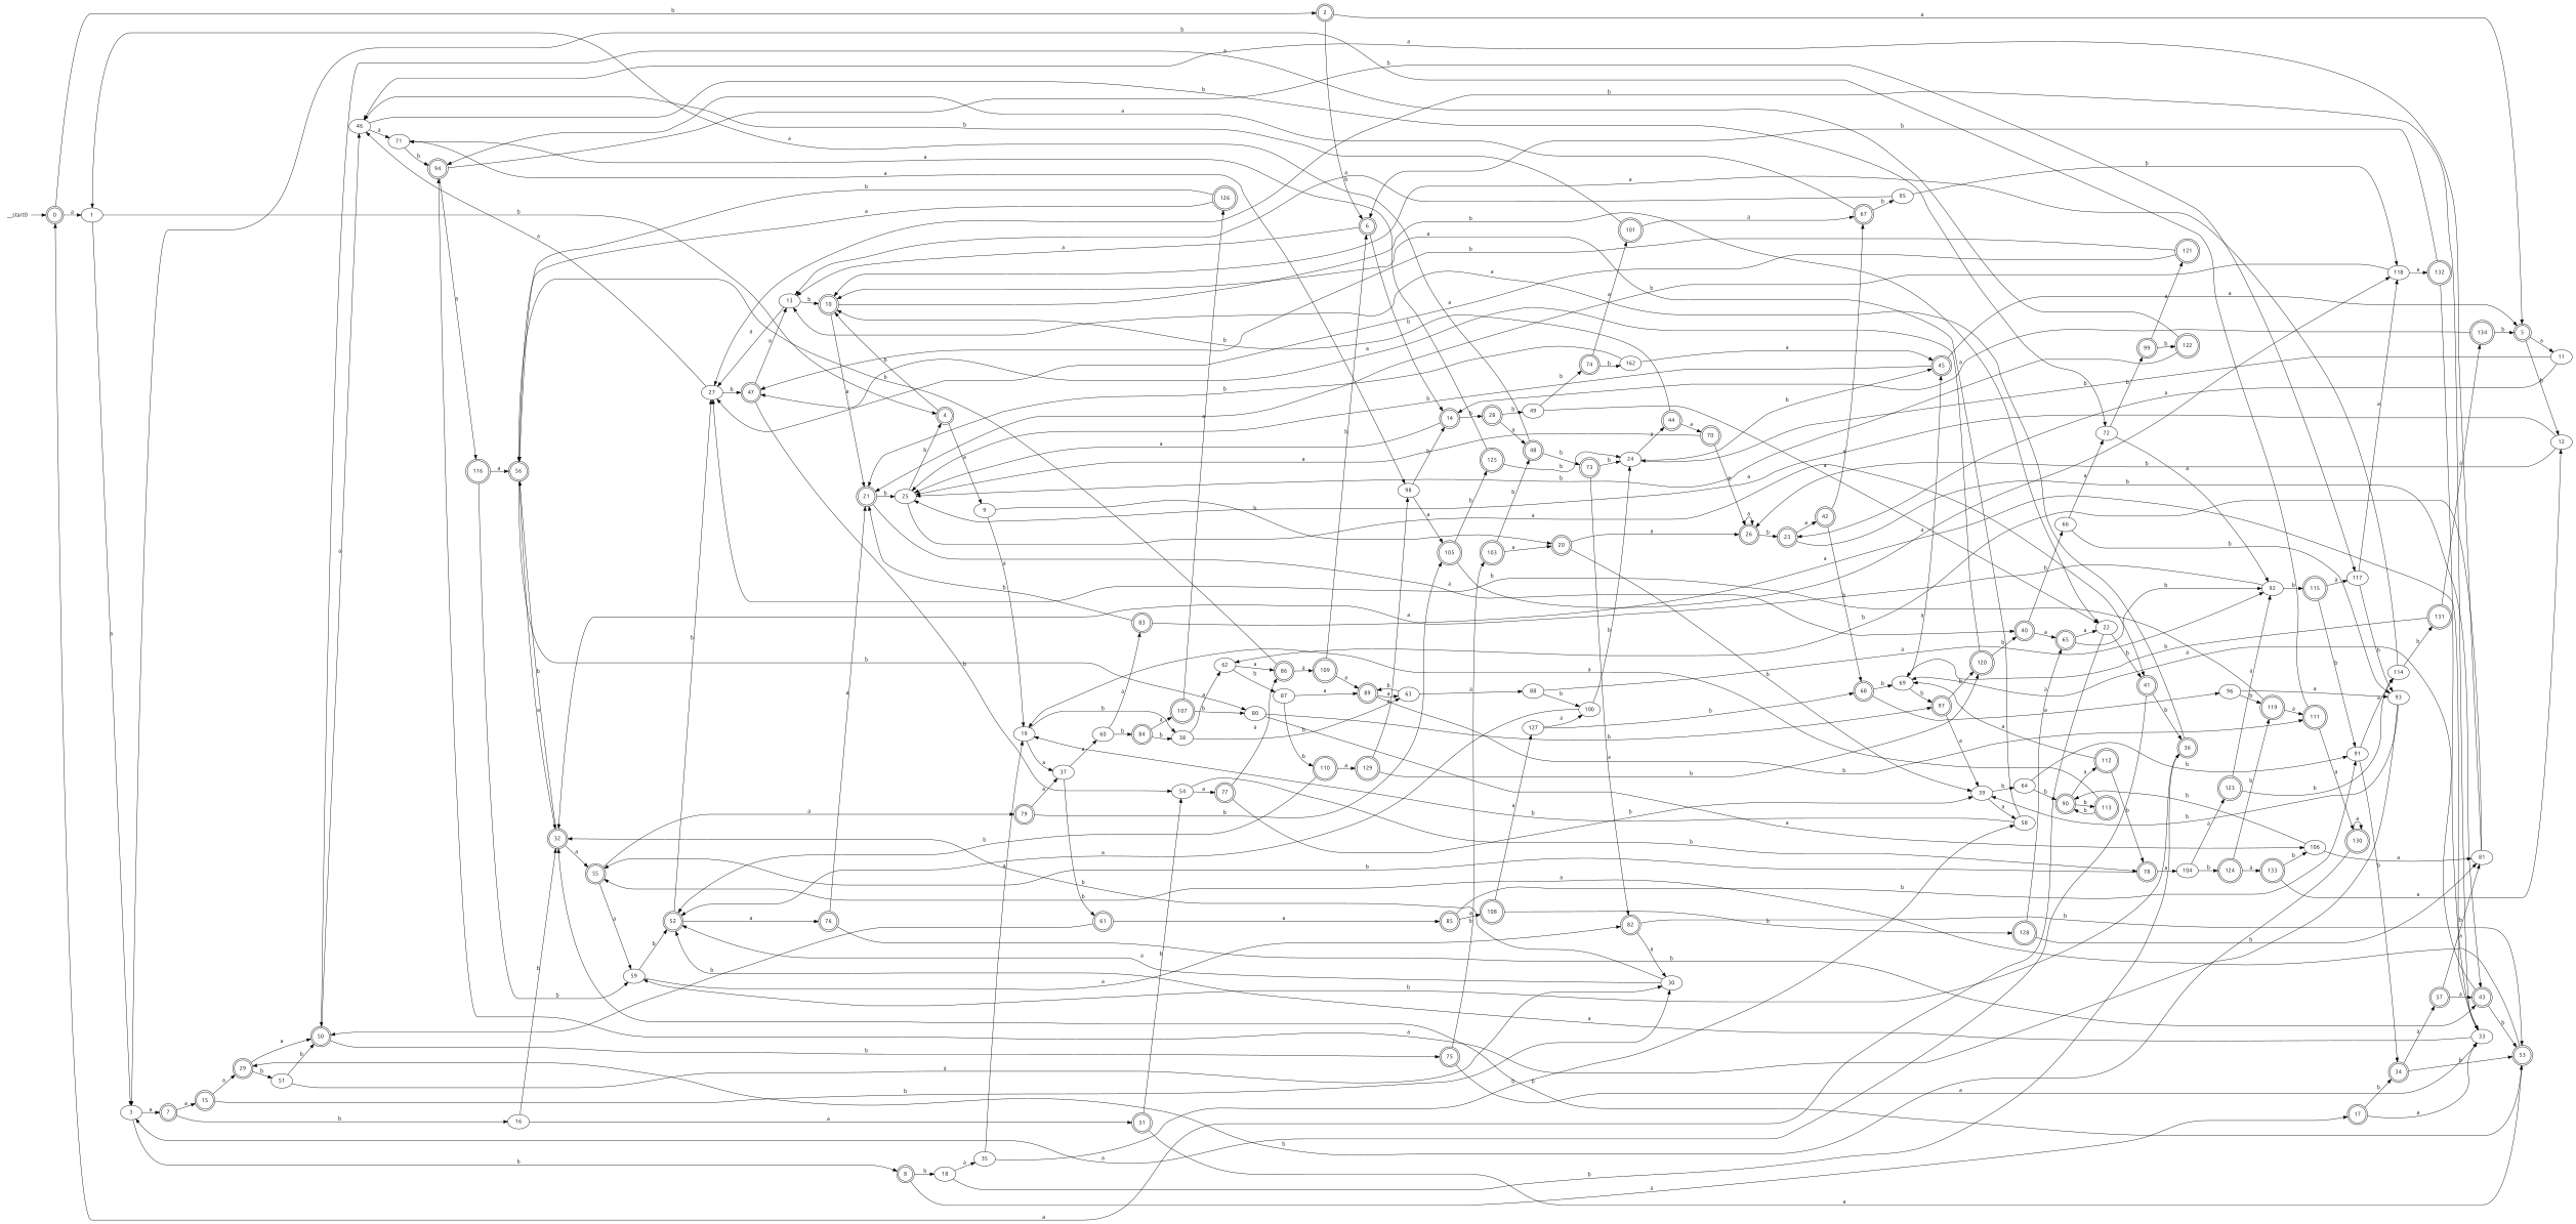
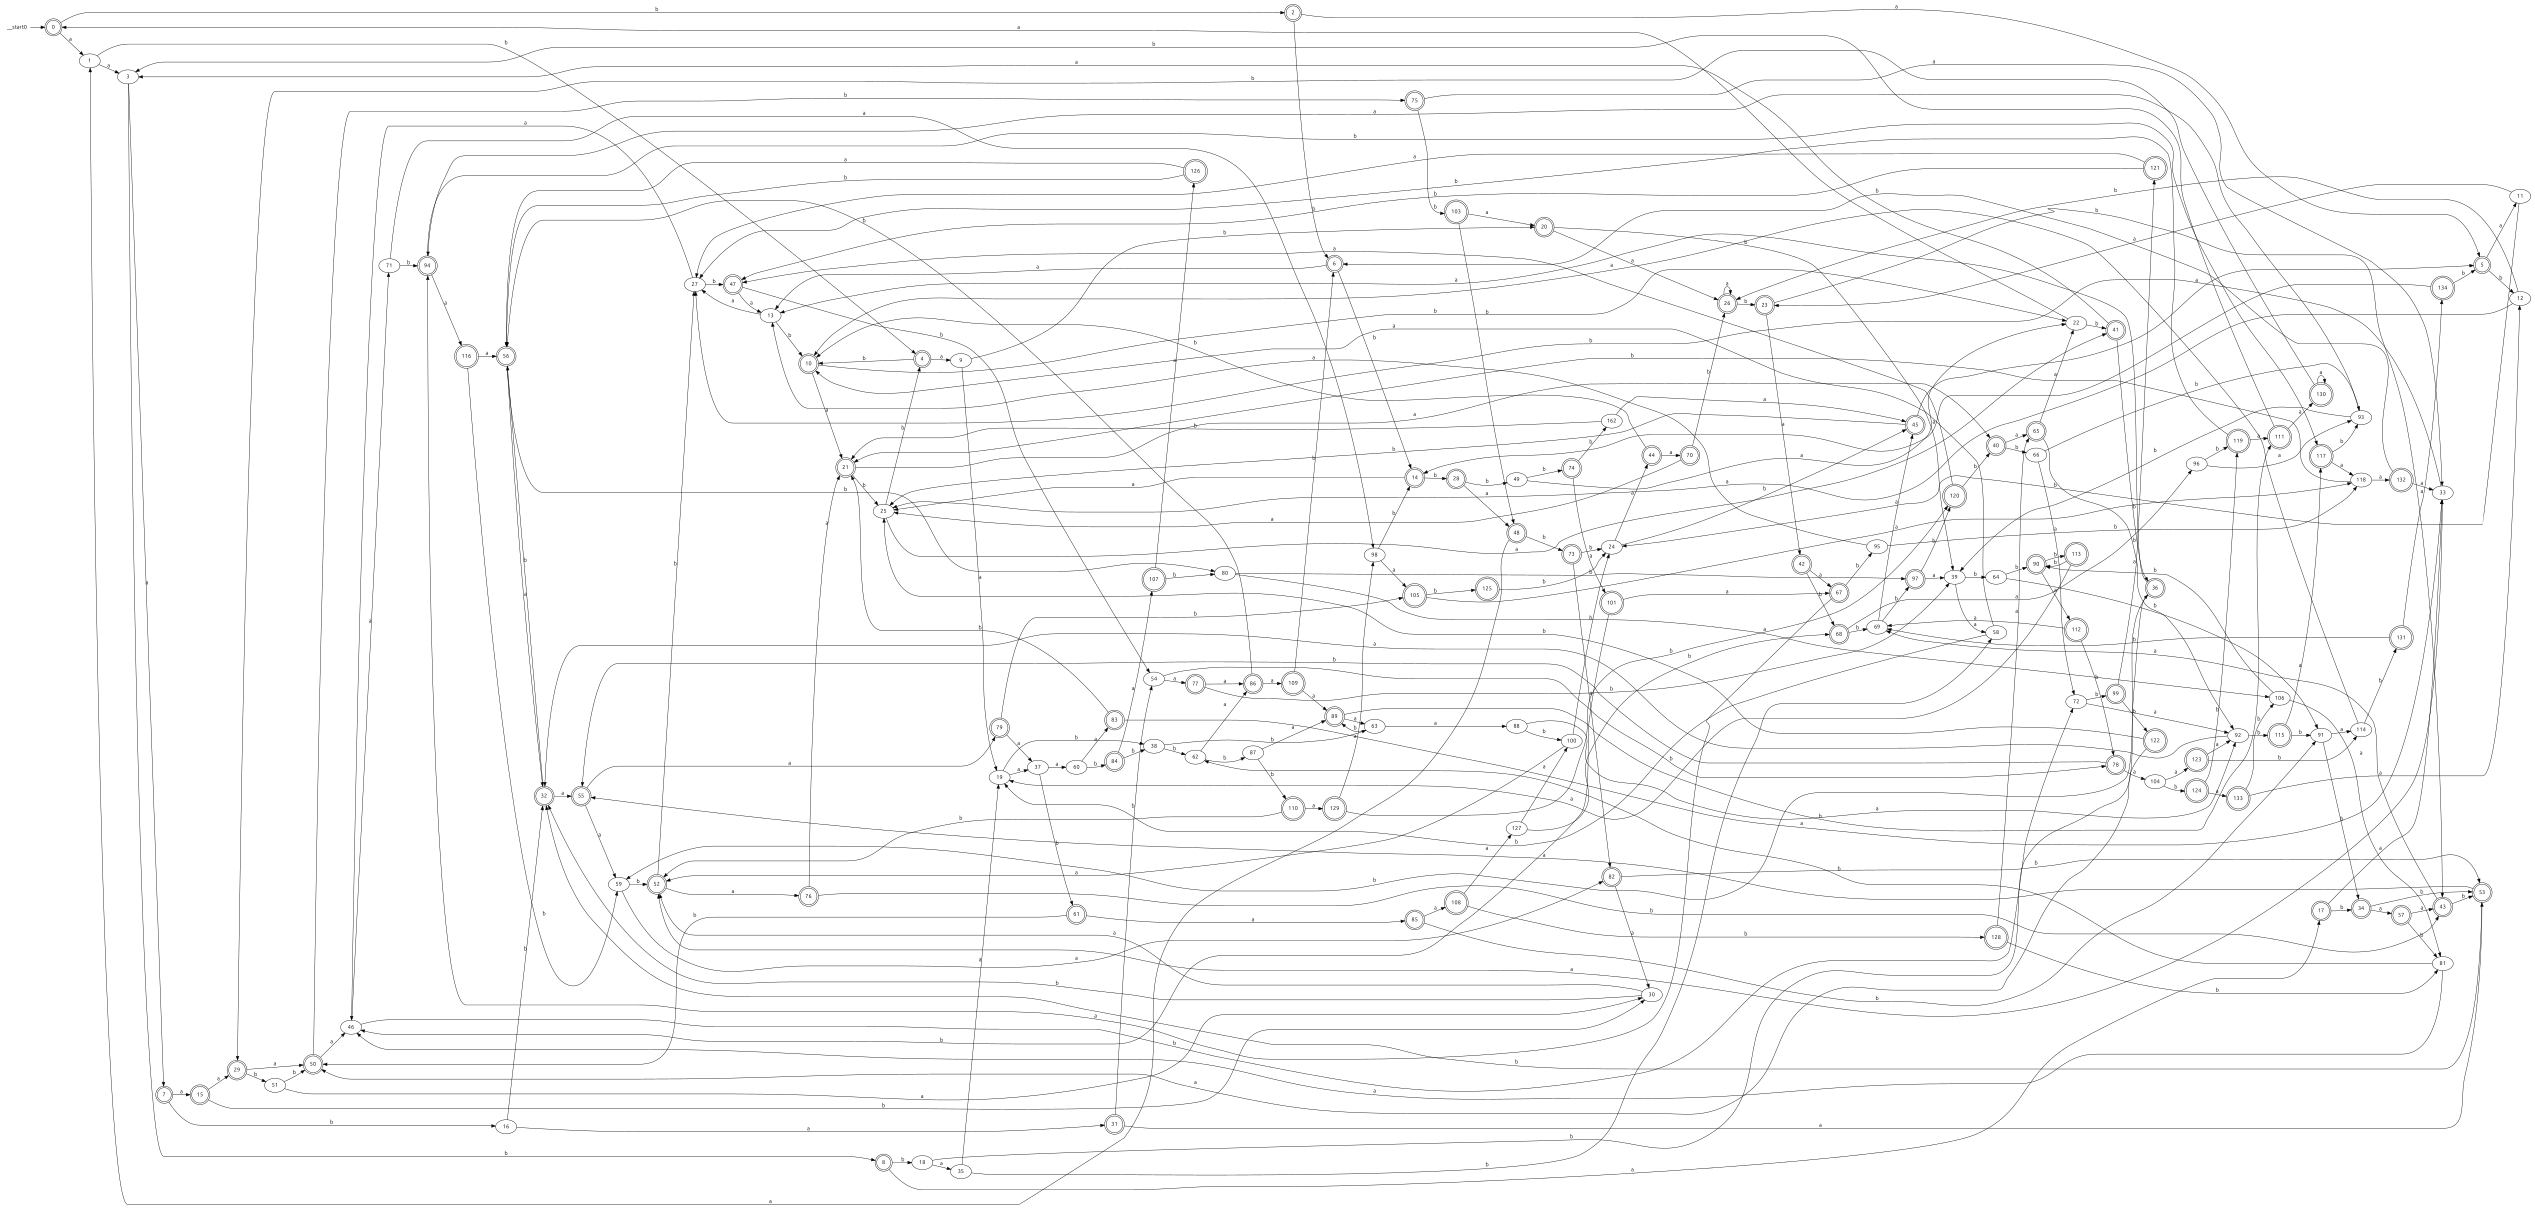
  digraph {
    fontname=Ubuntu
    rankdir=LR
    node [fontname=Ubuntu shape=doublecircle]
    edge [fontname=Ubuntu]
    __start0 [shape=none]
    0
    1 [shape=""]
    2
    3 [shape=""]
    4
    5
    6
    7
    8
    9 [shape=""]
    10
    11 [shape=""]
    12 [shape=""]
    13 [shape=""]
    14
    15
    16 [shape=""]
    17
    18 [shape=""]
    19 [shape=""]
    20
    21
    22 [shape=""]
    23
    24 [shape=""]
    25 [shape=""]
    26
    27 [shape=""]
    28
    29
    30 [shape=""]
    31
    32
    33 [shape=""]
    34
    35 [shape=""]
    36
    37 [shape=""]
    38 [shape=""]
    39 [shape=""]
    40
    41
    42
    43
    44
    45
    46 [shape=""]
    47
    48
    49 [shape=""]
    50
    51 [shape=""]
    52
    53
    54 [shape=""]
    55
    56
    57
    58 [shape=""]
    59 [shape=""]
    60 [shape=""]
    61
    62 [shape=""]
    63 [shape=""]
    64 [shape=""]
    65
    66 [shape=""]
    67
    68
    69 [shape=""]
    70
    71 [shape=""]
    72 [shape=""]
    73
    74
    75
    76
    77
    78
    79
    80 [shape=""]
    81 [shape=""]
    82
    83
    84
    85
    86
    87 [shape=""]
    88 [shape=""]
    89
    90
    91 [shape=""]
    92 [shape=ellipse]
    93 [shape=""]
    94
    95 [shape=""]
    96 [shape=""]
    97
    98 [shape=""]
    99
    101
    n103 [label=162 shape=""]
    103
    104 [shape=""]
    105
    106 [shape=""]
    107
    108
    109
    110
    100 [shape=""]
    111
    112
    113
    114 [shape=""]
    115
    116
-   117 [shape=ellipse]
+   117
    118 [shape=""]
    119
    120
    121
    122
    123
    124
    125
    126
    127 [shape=""]
    128
    129
    130
    131
    132
    133
    134
    __start0 -> 0
    0 -> 1 [label=a]
    0 -> 2 [label=b]
    1 -> 3 [label=a]
    1 -> 4 [label=b]
    2 -> 5 [label=a]
    2 -> 6 [label=b]
    3 -> 7 [label=a]
    3 -> 8 [label=b]
    4 -> 9 [label=a]
    4 -> 10 [label=b]
    5 -> 11 [label=a]
    5 -> 12 [label=b]
    6 -> 13 [label=a]
    6 -> 14 [label=b]
    7 -> 15 [label=a]
    7 -> 16 [label=b]
    8 -> 17 [label=a]
    8 -> 18 [label=b]
    9 -> 19 [label=a]
    9 -> 20 [label=b]
    10 -> 21 [label=a]
    10 -> 22 [label=b]
    11 -> 23 [label=a]
    11 -> 24 [label=b]
    12 -> 25 [label=a]
    12 -> 26 [label=b]
    13 -> 10 [label=b]
    13 -> 27 [label=a]
    14 -> 25 [label=a]
    14 -> 28 [label=b]
    15 -> 29 [label=a]
    15 -> 30 [label=b]
    16 -> 31 [label=a]
    16 -> 32 [label=b]
    17 -> 33 [label=a]
    17 -> 34 [label=b]
    18 -> 35 [label=a]
    18 -> 36 [label=b]
    19 -> 37 [label=a]
    19 -> 38 [label=b]
    20 -> 26 [label=a]
    20 -> 39 [label=b]
    21 -> 25 [label=b]
    21 -> 40 [label=a]
    22 -> 0 [label=a]
    22 -> 41 [label=b]
    23 -> 42 [label=a]
    23 -> 43 [label=b]
    24 -> 44 [label=a]
    24 -> 45 [label=b]
    25 -> 4 [label=b]
    25 -> 41 [label=a]
    26 -> 23 [label=b]
    26 -> 26 [label=a]
    27 -> 46 [label=a]
    27 -> 47 [label=b]
    28 -> 48 [label=a]
    28 -> 49 [label=b]
    29 -> 50 [label=a]
    29 -> 51 [label=b]
    30 -> 32 [label=b]
    30 -> 52 [label=a]
    31 -> 53 [label=a]
    31 -> 54 [label=b]
    32 -> 55 [label=a]
    32 -> 56 [label=b]
    33 -> 27 [label=b]
    33 -> 52 [label=a]
    34 -> 53 [label=b]
    34 -> 57 [label=a]
    35 -> 19 [label=a]
    35 -> 58 [label=b]
    36 -> 13 [label=a]
    36 -> 59 [label=b]
    37 -> 60 [label=a]
    37 -> 61 [label=b]
-   38 -> 62 [label=a]
+   38 -> 62 [label=b]
    38 -> 63 [label=b]
    39 -> 58 [label=a]
    39 -> 64 [label=b]
    40 -> 65 [label=a]
    40 -> 66 [label=b]
    41 -> 3 [label=a]
    41 -> 36 [label=b]
    42 -> 67 [label=a]
    42 -> 68 [label=b]
    43 -> 53 [label=b]
    43 -> 69 [label=a]
    44 -> 10 [label=b]
    44 -> 70 [label=a]
    45 -> 5 [label=a]
    45 -> 25 [label=b]
    46 -> 71 [label=a]
    46 -> 72 [label=b]
    47 -> 13 [label=a]
    47 -> 54 [label=b]
    48 -> 1 [label=a]
    48 -> 73 [label=b]
    49 -> 22 [label=a]
    49 -> 74 [label=b]
    50 -> 46 [label=a]
    50 -> 75 [label=b]
    51 -> 30 [label=a]
    51 -> 50 [label=b]
    52 -> 27 [label=b]
    52 -> 76 [label=a]
    53 -> 32 [label=b]
    53 -> 55 [label=a]
    54 -> 77 [label=a]
    54 -> 78 [label=b]
    55 -> 59 [label=a]
    55 -> 79 [label=a]
    56 -> 32 [label=a]
    56 -> 80 [label=b]
    57 -> 43 [label=a]
    57 -> 81 [label=b]
    58 -> 10 [label=a]
    58 -> 19 [label=b]
    59 -> 52 [label=b]
    59 -> 82 [label=a]
    60 -> 83 [label=a]
    60 -> 84 [label=b]
    61 -> 50 [label=b]
    61 -> 85 [label=a]
    62 -> 86 [label=a]
    62 -> 87 [label=b]
    63 -> 88 [label=a]
    63 -> 89 [label=b]
    64 -> 90 [label=b]
    64 -> 91 [label=b]
    65 -> 22 [label=a]
    65 -> 92 [label=b]
    66 -> 72 [label=a]
    66 -> 93 [label=b]
    67 -> 94 [label=a]
    67 -> 95 [label=b]
    68 -> 69 [label=b]
    68 -> 96 [label=a]
    69 -> 45 [label=a]
    69 -> 97 [label=b]
    70 -> 25 [label=a]
    70 -> 26 [label=b]
    71 -> 94 [label=b]
    71 -> 98 [label=a]
    72 -> 92 [label=a]
    72 -> 99 [label=b]
    73 -> 24 [label=b]
    73 -> 82 [label=a]
    74 -> 101 [label=a]
    74 -> n103 [label=b]
    75 -> 33 [label=a]
    75 -> 103 [label=b]
    76 -> 21 [label=a]
    76 -> 43 [label=b]
    77 -> 39 [label=b]
    77 -> 86 [label=a]
    78 -> 55 [label=b]
    78 -> 104 [label=a]
    79 -> 37 [label=a]
    79 -> 105 [label=b]
    80 -> 97 [label=b]
    80 -> 106 [label=a]
    81 -> 46 [label=a]
    81 -> 62 [label=b]
    82 -> 30 [label=a]
    82 -> 53 [label=b]
    83 -> 21 [label=b]
    83 -> 33 [label=a]
    84 -> 38 [label=b]
    84 -> 107 [label=a]
    85 -> 91 [label=b]
    85 -> 108 [label=a]
    86 -> 56 [label=b]
    86 -> 109 [label=a]
    87 -> 89 [label=a]
    87 -> 110 [label=b]
    88 -> 92 [label=a]
    88 -> 100 [label=b]
    89 -> 63 [label=a]
    89 -> 111 [label=b]
    90 -> 112 [label=a]
    90 -> 113 [label=b]
    91 -> 34 [label=b]
    91 -> 114 [label=a]
    92 -> 32 [label=a]
    92 -> 115 [label=b]
    93 -> 39 [label=b]
    93 -> 94 [label=a]
    94 -> 116 [label=a]
    94 -> 117 [label=b]
    95 -> 13 [label=a]
    95 -> 118 [label=b]
    96 -> 93 [label=a]
    96 -> 119 [label=b]
    97 -> 39 [label=a]
    97 -> 120 [label=b]
    98 -> 14 [label=b]
    98 -> 105 [label=a]
    99 -> 121 [label=a]
    99 -> 122 [label=b]
    101 -> 46 [label=b]
    101 -> 67 [label=a]
    n103 -> 21 [label=b]
    n103 -> 45 [label=a]
    103 -> 20 [label=a]
    103 -> 48 [label=b]
    104 -> 123 [label=a]
    104 -> 124 [label=b]
    105 -> 118 [label=a]
    105 -> 125 [label=b]
    106 -> 81 [label=a]
    106 -> 90 [label=b]
    107 -> 80 [label=b]
    107 -> 126 [label=a]
    108 -> 127 [label=a]
    108 -> 128 [label=b]
    109 -> 6 [label=b]
    109 -> 89 [label=a]
    110 -> 52 [label=b]
    110 -> 129 [label=a]
    100 -> 24 [label=b]
    100 -> 52 [label=a]
    111 -> 3 [label=b]
    111 -> 130 [label=a]
    112 -> 69 [label=a]
    112 -> 78 [label=b]
    113 -> 19 [label=a]
    113 -> 90 [label=b]
    114 -> 10 [label=a]
    114 -> 131 [label=b]
    115 -> 91 [label=b]
    115 -> 117 [label=a]
    116 -> 56 [label=a]
    116 -> 59 [label=b]
    117 -> 93 [label=b]
    117 -> 118 [label=a]
    118 -> 21 [label=b]
    118 -> 132 [label=a]
    119 -> 27 [label=b]
    119 -> 111 [label=a]
    120 -> 40 [label=b]
    120 -> 47 [label=a]
    121 -> 27 [label=a]
    121 -> 47 [label=b]
    122 -> 25 [label=b]
    122 -> 50 [label=a]
    123 -> 92 [label=a]
    123 -> 114 [label=b]
    124 -> 119 [label=b]
    124 -> 133 [label=a]
    125 -> 24 [label=b]
-   125 -> 71 [label=a]
    126 -> 56 [label=a]
    126 -> 56 [label=b]
    127 -> 68 [label=b]
    127 -> 100 [label=a]
    128 -> 65 [label=a]
    128 -> 81 [label=b]
    129 -> 98 [label=a]
    129 -> 120 [label=b]
    130 -> 29 [label=b]
    130 -> 130 [label=a]
    131 -> 69 [label=b]
    131 -> 134 [label=a]
    132 -> 6 [label=b]
    132 -> 33 [label=a]
    133 -> 12 [label=a]
    133 -> 106 [label=b]
    134 -> 5 [label=b]
    134 -> 14 [label=a]
  }
